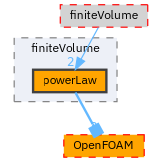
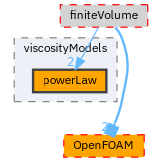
  digraph {
    compound=true
    fontname="IBM Plex Sans"
    node [color=red fillcolor=orange fontname="IBM Plex Sans" fontsize=10 shape=box style="filled,dashed"]
    edge [color=steelblue1 fontcolor=steelblue1 fontname="IBM Plex Sans" fontsize=10 headlabel=2 labeldistance=1.5 labelfontname=Helvetica labelfontsize=10]
    n1 [color=grey25 height=0.2 label=powerLaw style="filled,bold" width=0.4]
    n2 [height=0.2 label=OpenFOAM width=0.4]
    n3 [fillcolor=lightgrey height=0.2 label=finiteVolume width=0.4]
    subgraph cluster_1 {
      bgcolor="#edf0f7"
      fontsize=10
-     label=finiteVolume
+     label=viscosityModels
      pencolor=grey50
      style="filled,dashed"
      n1
    }
-   n1 -> n2 [arrowhead=box style=bold]
+   n3 -> n2 [arrowhead=box style=bold]
    n3 -> n1 [arrowhead=normal style=solid]
  }
